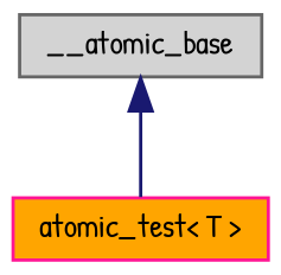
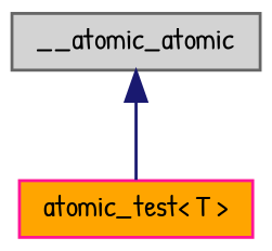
  digraph {
    rankdir=TB
    fontname="Patrick Hand"
    node [fontname="Patrick Hand" fontsize=10 shape=record style=filled]
-   n1 [color=gray40 fillcolor=lightgrey height=0.2 label=__atomic_base width=0.4]
+   n1 [color=gray40 fillcolor=lightgrey height=0.2 label=__atomic_atomic width=0.4]
    n2 [color=deeppink fillcolor=orange height=0.2 label="atomic_test\< T \>" width=0.4]
    n1 -> n2 [color=midnightblue dir=back fontname="Patrick Hand" fontsize=10 labelfontname=Helvetica labelfontsize=10 style=solid]
  }
